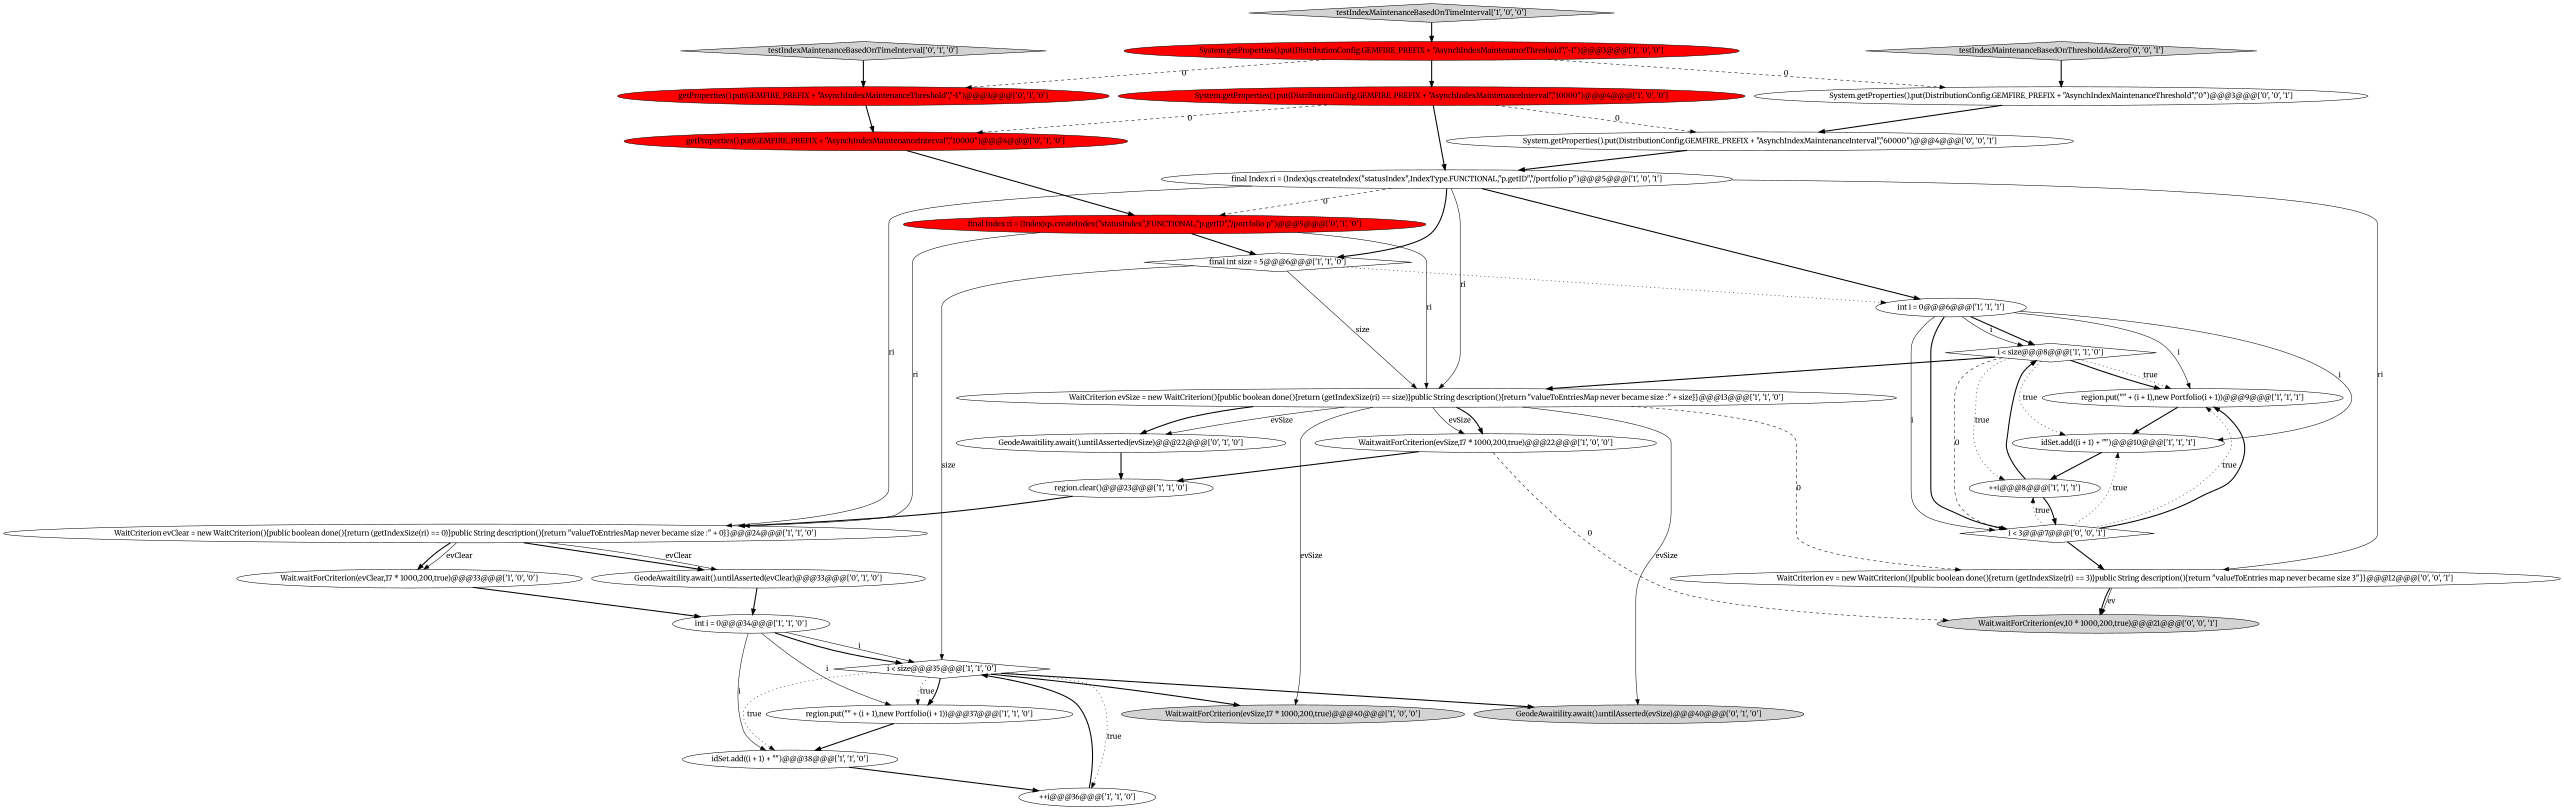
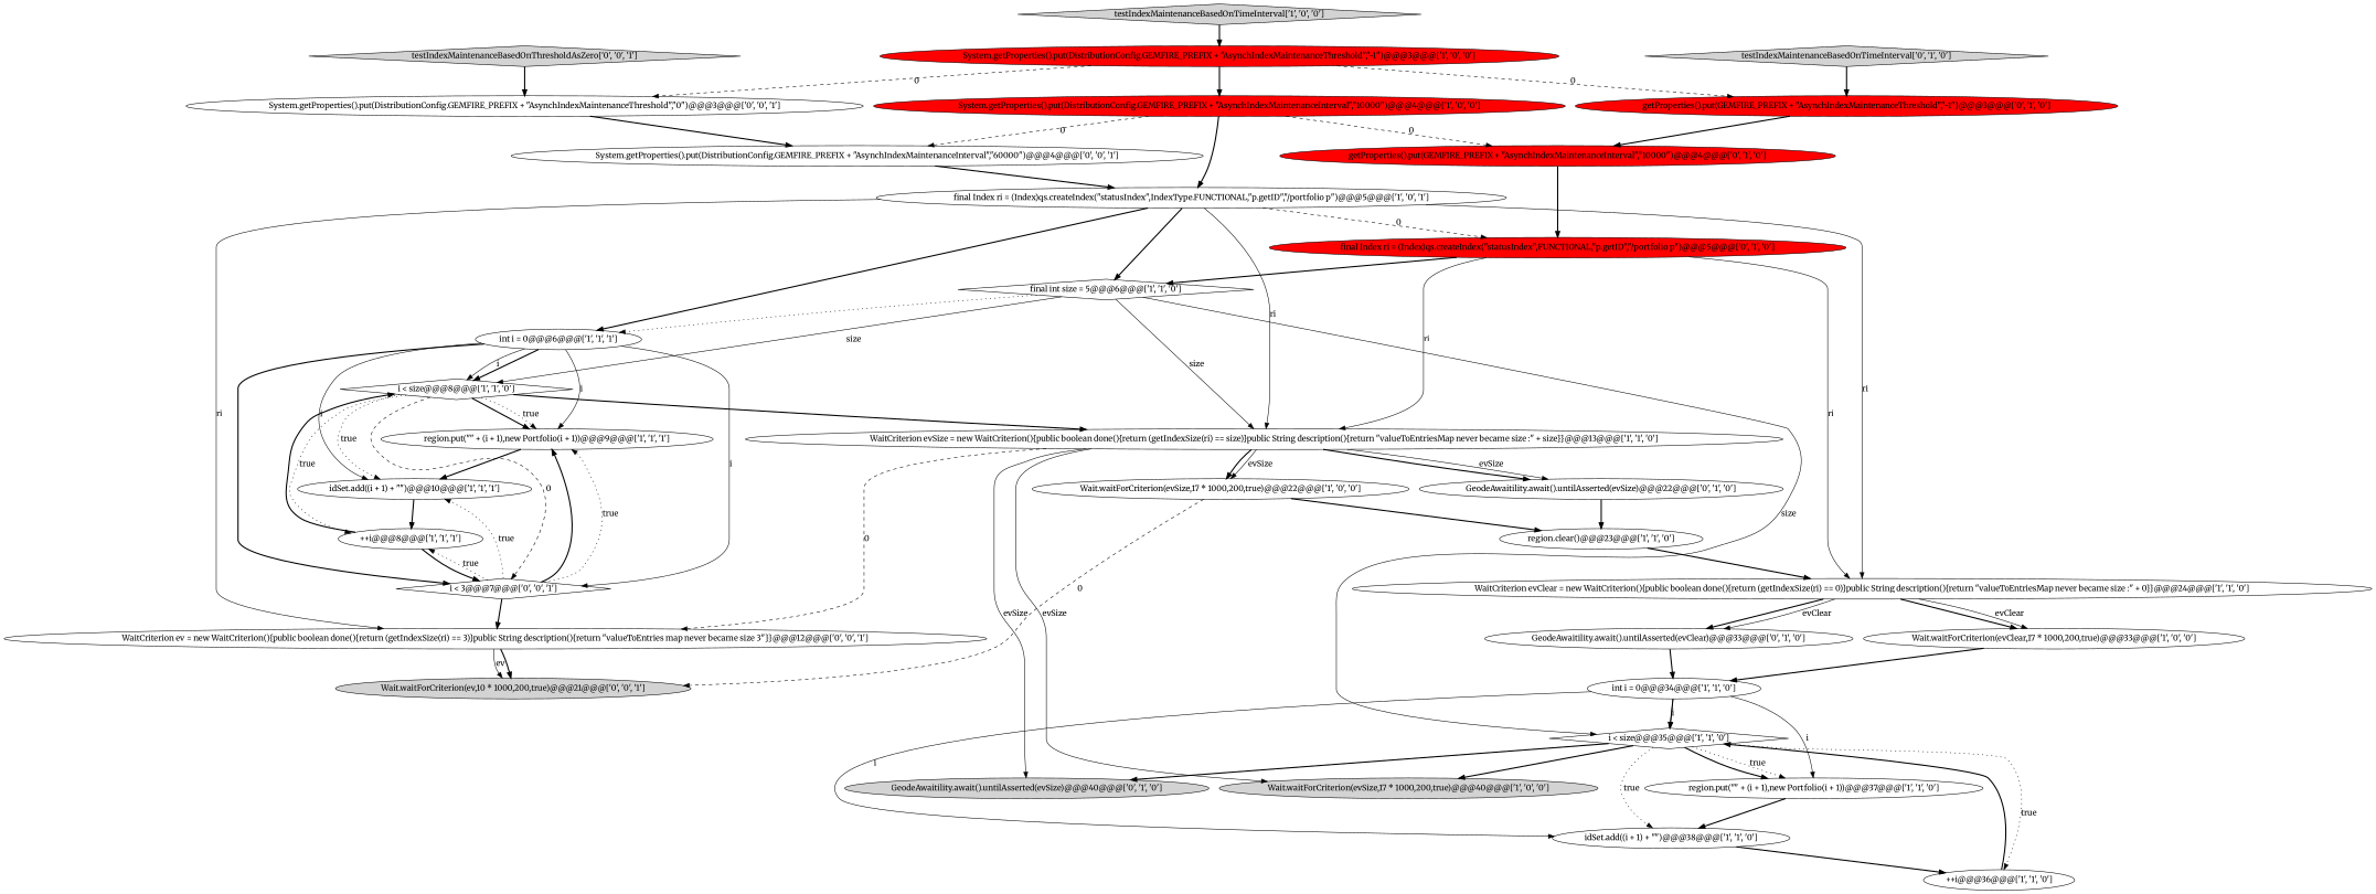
  digraph {
    fontname=Merriweather
    node [fillcolor=white fontname=Merriweather shape=ellipse style=filled]
    edge [fontname=Merriweather style=bold]
    n1 [label="WaitCriterion evSize = new WaitCriterion(){public boolean done(){return (getIndexSize(ri) == size)}public String description(){return \"valueToEntriesMap never became size :\" + size}}@@@13@@@['1', '1', '0']"]
    n2 [label="Wait.waitForCriterion(evSize,17 * 1000,200,true)@@@22@@@['1', '0', '0']"]
    n3 [label="GeodeAwaitility.await().untilAsserted(evSize)@@@22@@@['0', '1', '0']"]
    n4 [label="WaitCriterion ev = new WaitCriterion(){public boolean done(){return (getIndexSize(ri) == 3)}public String description(){return \"valueToEntries map never became size 3\"}}@@@12@@@['0', '0', '1']"]
    n5 [fillcolor=lightgray label="Wait.waitForCriterion(evSize,17 * 1000,200,true)@@@40@@@['1', '0', '0']"]
    n6 [fillcolor=lightgray label="GeodeAwaitility.await().untilAsserted(evSize)@@@40@@@['0', '1', '0']"]
    n7 [label="region.clear()@@@23@@@['1', '1', '0']"]
    n8 [fillcolor=lightgray label="Wait.waitForCriterion(ev,10 * 1000,200,true)@@@21@@@['0', '0', '1']"]
    n9 [label="WaitCriterion evClear = new WaitCriterion(){public boolean done(){return (getIndexSize(ri) == 0)}public String description(){return \"valueToEntriesMap never became size :\" + 0}}@@@24@@@['1', '1', '0']"]
    n10 [label="int i = 0@@@34@@@['1', '1', '0']"]
    n11 [label="i < size@@@35@@@['1', '1', '0']" shape=diamond]
    n12 [label="region.put(\"\" + (i + 1),new Portfolio(i + 1))@@@37@@@['1', '1', '0']"]
    n13 [label="idSet.add((i + 1) + \"\")@@@38@@@['1', '1', '0']"]
    n14 [label="++i@@@36@@@['1', '1', '0']"]
    n15 [fillcolor=red label="System.getProperties().put(DistributionConfig.GEMFIRE_PREFIX + \"AsynchIndexMaintenanceThreshold\",\"-1\")@@@3@@@['1', '0', '0']"]
    n16 [fillcolor=red label="getProperties().put(GEMFIRE_PREFIX + \"AsynchIndexMaintenanceThreshold\",\"-1\")@@@3@@@['0', '1', '0']"]
    n17 [label="System.getProperties().put(DistributionConfig.GEMFIRE_PREFIX + \"AsynchIndexMaintenanceThreshold\",\"0\")@@@3@@@['0', '0', '1']"]
    n18 [fillcolor=red label="System.getProperties().put(DistributionConfig.GEMFIRE_PREFIX + \"AsynchIndexMaintenanceInterval\",\"10000\")@@@4@@@['1', '0', '0']"]
    n19 [fillcolor=red label="getProperties().put(GEMFIRE_PREFIX + \"AsynchIndexMaintenanceInterval\",\"10000\")@@@4@@@['0', '1', '0']"]
    n20 [label="System.getProperties().put(DistributionConfig.GEMFIRE_PREFIX + \"AsynchIndexMaintenanceInterval\",\"60000\")@@@4@@@['0', '0', '1']"]
    n21 [label="final Index ri = (Index)qs.createIndex(\"statusIndex\",IndexType.FUNCTIONAL,\"p.getID\",\"/portfolio p\")@@@5@@@['1', '0', '1']"]
    n22 [fillcolor=lightgray label="testIndexMaintenanceBasedOnTimeInterval['0', '1', '0']" shape=diamond]
    n23 [label="Wait.waitForCriterion(evClear,17 * 1000,200,true)@@@33@@@['1', '0', '0']"]
    n24 [label="GeodeAwaitility.await().untilAsserted(evClear)@@@33@@@['0', '1', '0']"]
    n25 [label="int i = 0@@@6@@@['1', '1', '1']"]
    n26 [label="i < size@@@8@@@['1', '1', '0']" shape=diamond]
    n27 [label="region.put(\"\" + (i + 1),new Portfolio(i + 1))@@@9@@@['1', '1', '1']"]
    n28 [label="i < 3@@@7@@@['0', '0', '1']" shape=diamond]
    n29 [label="idSet.add((i + 1) + \"\")@@@10@@@['1', '1', '1']"]
    n30 [label="++i@@@8@@@['1', '1', '1']"]
    n31 [label="final int size = 5@@@6@@@['1', '1', '0']" shape=diamond]
    n32 [fillcolor=red label="final Index ri = (Index)qs.createIndex(\"statusIndex\",FUNCTIONAL,\"p.getID\",\"/portfolio p\")@@@5@@@['0', '1', '0']"]
    n33 [fillcolor=lightgray label="testIndexMaintenanceBasedOnThresholdAsZero['0', '0', '1']" shape=diamond]
    n34 [fillcolor=lightgray label="testIndexMaintenanceBasedOnTimeInterval['1', '0', '0']" shape=diamond]
    n1 -> n2 [label=evSize style=solid]
    n1 -> n2
    n1 -> n3
    n1 -> n3 [label=evSize style=solid]
    n1 -> n4 [label=0 style=dashed]
    n1 -> n5 [label=evSize style=solid]
    n1 -> n6 [label=evSize style=solid]
    n2 -> n7
    n2 -> n8 [label=0 style=dashed]
    n3 -> n7
    n4 -> n8 [label=ev style=solid]
    n4 -> n8
    n7 -> n9
    n9 -> n23
    n9 -> n23 [label=evClear style=solid]
    n9 -> n24
    n9 -> n24 [label=evClear style=solid]
    n10 -> n11 [label=i style=solid]
    n10 -> n11
    n10 -> n12 [label=i style=solid]
    n10 -> n13 [label=i style=solid]
    n11 -> n5
    n11 -> n6
    n11 -> n12 [label=true style=dotted]
    n11 -> n12
    n11 -> n13 [label=true style=dotted]
    n11 -> n14 [label=true style=dotted]
    n12 -> n13
    n13 -> n14
    n14 -> n11
    n15 -> n16 [label=0 style=dashed]
    n15 -> n17 [label=0 style=dashed]
    n15 -> n18
    n16 -> n19
    n17 -> n20
    n18 -> n19 [label=0 style=dashed]
    n18 -> n20 [label=0 style=dashed]
    n18 -> n21
    n19 -> n32
    n20 -> n21
    n21 -> n1 [label=ri style=solid]
    n21 -> n4 [label=ri style=solid]
    n21 -> n9 [label=ri style=solid]
    n21 -> n25
    n21 -> n31
    n21 -> n32 [label=0 style=dashed]
    n22 -> n16
    n23 -> n10
    n24 -> n10
    n25 -> n26
    n25 -> n26 [label=i style=solid]
    n25 -> n27 [label=i style=solid]
    n25 -> n28 [label=i style=solid]
    n25 -> n28
    n25 -> n29 [label=i style=solid]
    n26 -> n1
    n26 -> n27
    n26 -> n27 [label=true style=dotted]
    n26 -> n28 [label=0 style=dashed]
    n26 -> n29 [label=true style=dotted]
    n26 -> n30 [label=true style=dotted]
    n27 -> n29
    n28 -> n4
    n28 -> n27 [label=true style=dotted]
    n28 -> n27
    n28 -> n29 [label=true style=dotted]
    n28 -> n30 [label=true style=dotted]
    n29 -> n30
    n30 -> n26
    n30 -> n28
    n31 -> n1 [label=size style=solid]
    n31 -> n11 [label=size style=solid]
    n31 -> n25 [style=dotted]
+   n31 -> n26 [label=size style=solid]
    n32 -> n1 [label=ri style=solid]
    n32 -> n9 [label=ri style=solid]
    n32 -> n31
    n33 -> n17
    n34 -> n15
  }
